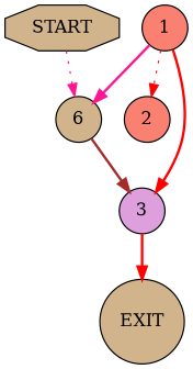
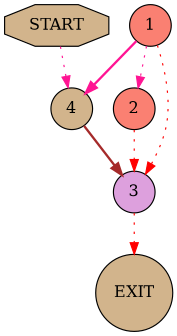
  digraph {
    node [fillcolor=tan shape=circle style=filled]
    edge [color=deeppink style=bold]
    n1 [label=START shape=octagon]
-   4 [label=6]
+   4
    1 [fillcolor=salmon]
    2 [fillcolor=salmon]
    3 [fillcolor=plum]
    n6 [label=EXIT]
    n1 -> 4 [style=dotted]
    4 -> 3 [color=brown]
    1 -> 4
-   1 -> 2 [color=red style=dotted]
-   1 -> 3 [color=red]
-   3 -> n6 [color=red]
+   1 -> 2 [style=dotted]
+   1 -> 3 [color=red style=dotted]
+   2 -> 3 [color=red style=dotted]
+   3 -> n6 [color=red style=dotted]
  }
